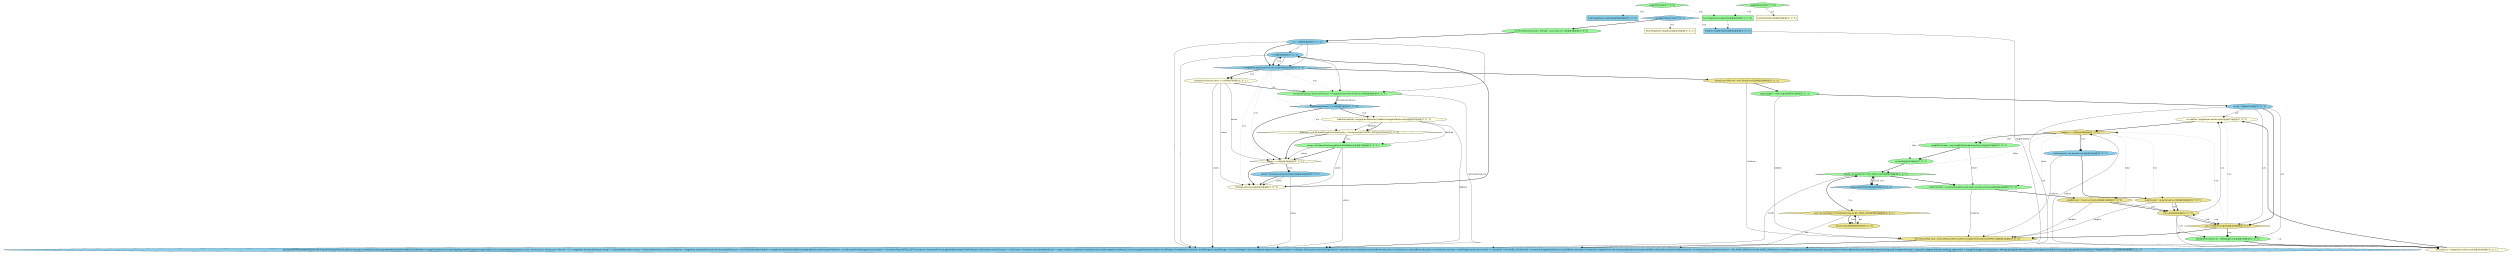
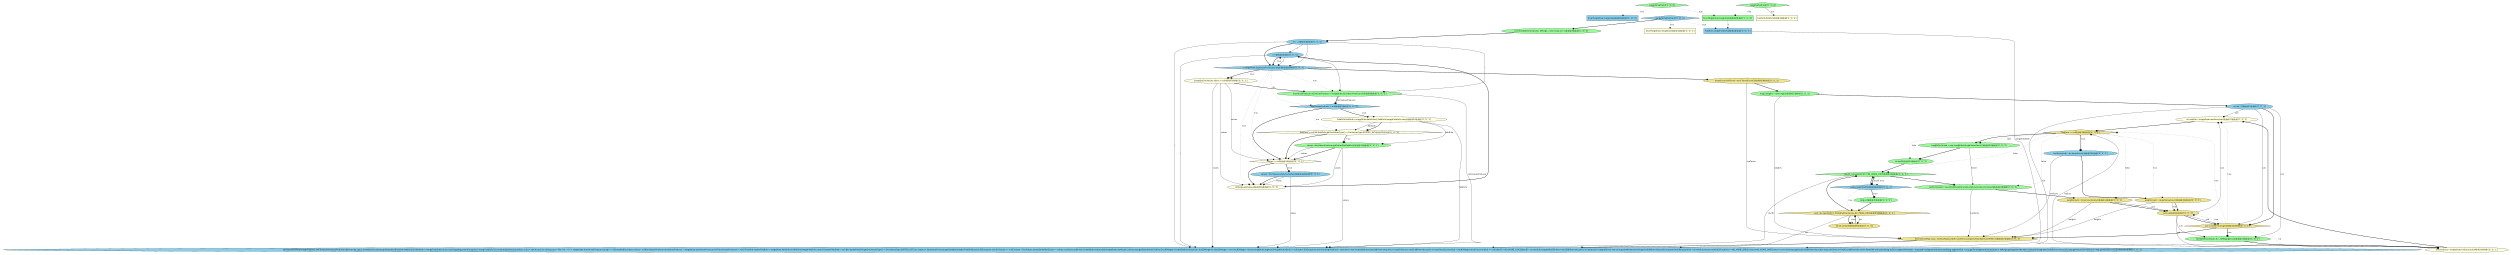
  digraph {
    fontname="IBM Plex Sans"
    node [fillcolor=palegreen fontname="IBM Plex Sans" shape=ellipse style=filled]
    edge [arrowhead=dot fontname="IBM Plex Sans" style=solid]
    n1 [fillcolor=skyblue label="i++@@@6@@@['0', '0', '1']"]
    n2 [fillcolor=skyblue label="i < mergeState.docValuesProducers.length@@@5@@@['0', '0', '1']" shape=diamond]
    n3 [fillcolor=skyblue label="addSortedSetField(mergeFieldInfo,new EmptyDocValuesProducer(){@Override public SortedSetDocValues getSortedSet(FieldInfo fieldInfo){if (fieldInfo != mergeFieldInfo) {throw new IllegalArgumentException(\"wrong FieldInfo\")}List<SortedSetDocValuesSub> subs = new ArrayList<>()long cost = 0for (int i = 0 i < mergeState.docValuesProducers.length i++){SortedSetDocValues values = nullDocValuesProducer docValuesProducer = mergeState.docValuesProducers(i(if (docValuesProducer != null) {FieldInfo readerFieldInfo = mergeState.fieldInfos(i(.fieldInfo(mergeFieldInfo.name)if (readerFieldInfo != null && readerFieldInfo.getDocValuesType() == DocValuesType.SORTED_SET) {try {values = docValuesProducer.getSortedSet(readerFieldInfo)}catch (IOException ioe) }}if (values == null) {values = DocValues.emptySortedSet()}cost += values.cost()subs.add(new SortedSetDocValuesSub(mergeState.docMaps(i(,values,map.getGlobalOrds(i)))}final DocIDMerger<SortedSetDocValuesSub> docIDMergertry {docIDMerger = new DocIDMerger<>(subs,mergeState.segmentInfo.getIndexSort() != null)}catch (IOException ioe) final long finalCost = costreturn new SortedSetDocValues(){@Override public int docID(){return docID}@Override public int nextDoc(){currentSub = docIDMerger.next()if (currentSub == null) {docID = NO_MORE_DOCS}{docID = currentSub.mappedDocID}return docID}@Override public int advance(int target){throw new UnsupportedOperationException()}@Override public long nextOrd(){long subOrd = currentSub.values.nextOrd()if (subOrd == NO_MORE_ORDS) {return NO_MORE_ORDS}return currentSub.map.get(subOrd)}@Override public long cost(){return finalCost}@Override public BytesRef lookupOrd(long ord){int segmentNumber = map.getFirstSegmentNumber(ord)long segmentOrd = map.getFirstSegmentOrd(ord)return toMerge.get(segmentNumber).lookupOrd(segmentOrd)}@Override public long getValueCount(){return map.getValueCount()}}}})@@@48@@@['0', '0', '1']"]
    n4 [label="DocValuesProducer docValuesProducer = mergeState.docValuesProducers(i(@@@8@@@['0', '0', '1']"]
    n5 [fillcolor=skyblue label="docValuesProducer != null@@@9@@@['0', '0', '1']" shape=diamond]
    n6 [fillcolor=lightyellow label="values == null@@@15@@@['0', '0', '1']" shape=diamond]
    n7 [fillcolor=lightyellow label="toMerge.add(values)@@@18@@@['0', '0', '1']"]
    n8 [fillcolor=lightyellow label="SortedSetDocValues values = null@@@7@@@['0', '0', '1']"]
    n9 [fillcolor=khaki label="TermsEnum liveTerms = new TermsEnum((((@@@20@@@['0', '0', '1']"]
    n10 [fillcolor=skyblue label="int i = 0@@@4@@@['0', '0', '1']"]
    n11 [label="LongBitSet bitset = new LongBitSet(dv.getValueCount())@@@33@@@['0', '0', '1']"]
    n12 [label="liveTerms(sub( = new BitsFilteredTermsEnum(dv.termsEnum(),bitset)@@@43@@@['0', '0', '1']"]
    n13 [label="int docID@@@34@@@['0', '0', '1']"]
    n14 [fillcolor=khaki label="final OrdinalMap map = OrdinalMap.build(this,liveTerms,weights,PackedInts.COMPACT)@@@47@@@['0', '0', '1']"]
    n15 [fillcolor=khaki label="weights(sub( = bitset.cardinality()@@@44@@@['0', '0', '1']"]
    n16 [label="(docID = dv.nextDoc()) != NO_MORE_DOCS@@@35@@@['0', '0', '1']" shape=diamond]
    n17 [fillcolor=lightyellow label="final MergeState mergeState@@@2@@@['0', '0', '1']" shape=box]
    n18 [label="mergeSortedField['1', '0', '0']" shape=diamond]
    n19 [label="final MergeState mergeState@@@2@@@['1', '1', '0']" shape=box]
    n20 [fillcolor=skyblue label="final MergeState mergeState@@@2@@@['1', '0', '0']" shape=box]
    n21 [fillcolor=skyblue label="FieldInfo mergeFieldInfo@@@2@@@['0', '0', '1']" shape=box]
    n22 [fillcolor=lightyellow label="fieldInfo != null && fieldInfo.getDocValuesType() == DocValuesType.SORTED_SET@@@11@@@['0', '0', '1']" shape=diamond]
    n23 [fillcolor=lightyellow label="FieldInfo fieldInfo = mergeState.fieldInfos(i(.fieldInfo(mergeFieldInfo.name)@@@10@@@['0', '0', '1']"]
    n24 [label="values = docValuesProducer.getSortedSet(fieldInfo)@@@12@@@['0', '0', '1']"]
    n25 [fillcolor=skyblue label="values = DocValues.emptySortedSet()@@@16@@@['0', '0', '1']"]
    n26 [fillcolor=skyblue label="liveDocs.get(docID)@@@36@@@['0', '0', '1']" shape=diamond]
    n27 [fillcolor=khaki label="(ord = dv.nextOrd()) != SortedSetDocValues.NO_MORE_ORDS@@@38@@@['0', '0', '1']" shape=diamond]
+   n28 [label="long ord@@@37@@@['0', '0', '1']"]
    n29 [fillcolor=khaki label="bitset.set(ord)@@@39@@@['0', '0', '1']"]
    n30 [label="mergeSortedField['0', '1', '0']" shape=diamond]
    n31 [fillcolor=lightyellow label="FieldInfo fieldInfo@@@2@@@['0', '1', '0']" shape=box]
    n32 [fillcolor=skyblue label="liveTerms(sub( = dv.termsEnum()@@@29@@@['0', '0', '1']"]
    n33 [fillcolor=khaki label="weights(sub( = dv.getValueCount()@@@30@@@['0', '0', '1']"]
    n34 [fillcolor=khaki label="sub++@@@24@@@['0', '0', '1']"]
    n35 [label="List<SortedSetDocValues> toMerge = new ArrayList<>()@@@3@@@['0', '0', '1']"]
    n36 [fillcolor=skyblue label="int sub = 0@@@22@@@['0', '0', '1']"]
    n37 [fillcolor=lightyellow label="int maxDoc = mergeState.maxDocs(sub(@@@27@@@['0', '0', '1']"]
    n38 [label="SortedSetDocValues dv = toMerge.get(sub)@@@25@@@['0', '0', '1']"]
    n39 [fillcolor=lightyellow label="Bits liveDocs = mergeState.liveDocs(sub(@@@26@@@['0', '0', '1']"]
    n40 [fillcolor=khaki label="sub < liveTerms.length@@@23@@@['0', '0', '1']" shape=diamond]
    n41 [fillcolor=khaki label="liveDocs == null@@@28@@@['0', '0', '1']" shape=diamond]
    n42 [label="long(( weights = new long((((@@@21@@@['0', '0', '1']"]
    n43 [fillcolor=skyblue label="mergeSortedSetField['0', '0', '1']" shape=diamond]
    n1 -> n2 [arrowhead=box label=i]
    n1 -> n2 [style=bold]
    n1 -> n3 [label=i]
    n1 -> n4 [arrowhead=box label=i]
    n2 -> n1 [arrowhead=box label=true style=dotted]
    n2 -> n4 [label=true style=dotted]
    n2 -> n5 [label=true style=dotted]
    n2 -> n6 [label=true style=dotted]
    n2 -> n7 [arrowhead=box label=true style=dotted]
    n2 -> n8 [arrowhead=box label=true style=dotted]
    n2 -> n8 [arrowhead=box style=bold]
    n2 -> n9 [style=bold]
    n4 -> n3 [arrowhead=box label=docValuesProducer]
    n4 -> n5 [arrowhead=box style=bold]
    n4 -> n5 [label=docValuesProducer]
    n5 -> n6 [style=bold]
    n5 -> n22 [arrowhead=box label=true style=dotted]
    n5 -> n23 [label=true style=dotted]
    n5 -> n23 [style=bold]
    n6 -> n7 [arrowhead=box style=bold]
    n6 -> n25 [style=bold]
    n6 -> n25 [label=true style=dotted]
    n7 -> n1 [style=bold]
    n8 -> n3 [arrowhead=box label=values]
    n8 -> n4 [style=bold]
    n8 -> n6 [arrowhead=box label=values]
    n8 -> n7 [label=values]
    n9 -> n14 [label=liveTerms]
    n9 -> n42 [style=bold]
    n10 -> n1 [label=i]
    n10 -> n2 [label=i]
    n10 -> n2 [style=bold]
    n10 -> n3 [arrowhead=box label=i]
    n10 -> n4 [arrowhead=box label=i]
    n11 -> n12 [label=bitset]
    n11 -> n13 [arrowhead=box style=bold]
    n12 -> n14 [label=liveTerms]
    n12 -> n15 [style=bold]
    n13 -> n16 [style=bold]
    n14 -> n3 [style=bold]
    n15 -> n14 [label=weights]
    n15 -> n34 [arrowhead=box style=bold]
    n15 -> n34 [arrowhead=box label=sub]
    n16 -> n3 [label=docID]
    n16 -> n12 [arrowhead=box style=bold]
    n16 -> n26 [arrowhead=box style=bold]
    n16 -> n26 [arrowhead=box label=docID]
    n16 -> n26 [label=true style=dotted]
    n18 -> n19 [label=true style=dotted]
    n18 -> n20 [label=true style=dotted]
    n19 -> n21 [label=0 style=dashed]
    n21 -> n3 [label=mergeFieldInfo]
    n22 -> n6 [style=bold]
    n22 -> n24 [arrowhead=box label=true style=dotted]
    n22 -> n24 [arrowhead=box style=bold]
    n23 -> n3 [arrowhead=box label=fieldInfo]
    n23 -> n22 [label=fieldInfo]
    n23 -> n22 [arrowhead=box style=bold]
    n23 -> n24 [arrowhead=box label=fieldInfo]
    n24 -> n3 [arrowhead=box label=values]
    n24 -> n6 [style=bold]
    n24 -> n6 [label=values]
    n24 -> n7 [label=values]
    n25 -> n3 [arrowhead=box label=values]
    n25 -> n7 [style=bold]
    n25 -> n7 [arrowhead=box label=values]
    n26 -> n16 [arrowhead=box style=bold]
    n26 -> n27 [arrowhead=box label=true style=dotted]
+   n26 -> n28 [label=true style=dotted]
+   n26 -> n28 [arrowhead=box style=bold]
    n27 -> n3 [label=ord]
    n27 -> n16 [arrowhead=box style=bold]
    n27 -> n29 [arrowhead=box label=ord]
    n27 -> n29 [arrowhead=box style=bold]
    n27 -> n29 [label=true style=dotted]
+   n28 -> n27 [style=bold]
    n29 -> n27 [arrowhead=box style=bold]
    n30 -> n19 [arrowhead=box label=true style=dotted]
    n30 -> n31 [label=true]
    n32 -> n14 [arrowhead=box label=liveTerms]
    n32 -> n33 [style=bold]
    n33 -> n14 [label=weights]
    n33 -> n34 [arrowhead=box label=sub]
    n33 -> n34 [style=bold]
    n34 -> n37 [arrowhead=box label=sub]
    n34 -> n38 [arrowhead=box label=sub]
    n34 -> n39 [arrowhead=box label=sub]
    n34 -> n40 [style=bold]
    n34 -> n40 [arrowhead=box label=sub]
    n35 -> n10 [arrowhead=box style=bold]
    n36 -> n37 [arrowhead=box label=sub]
    n36 -> n38 [arrowhead=box label=sub]
    n36 -> n39 [label=sub]
    n36 -> n40 [arrowhead=box style=bold]
    n36 -> n40 [label=sub]
    n37 -> n41 [arrowhead=box style=bold]
    n38 -> n39 [arrowhead=box style=bold]
    n39 -> n37 [style=bold]
    n39 -> n41 [arrowhead=box label=liveDocs]
    n40 -> n14 [arrowhead=box style=bold]
    n40 -> n34 [arrowhead=box label=true style=dotted]
    n40 -> n37 [arrowhead=box label=true style=dotted]
    n40 -> n38 [label=true style=dotted]
    n40 -> n38 [arrowhead=box style=bold]
    n40 -> n39 [label=true style=dotted]
    n40 -> n41 [arrowhead=box label=true style=dotted]
    n41 -> n11 [arrowhead=box label=false style=dotted]
    n41 -> n11 [style=bold]
    n41 -> n12 [label=false style=dotted]
    n41 -> n13 [label=false style=dotted]
    n41 -> n15 [arrowhead=box label=false style=dotted]
    n41 -> n16 [arrowhead=box label=false style=dotted]
    n41 -> n32 [arrowhead=box style=bold]
    n41 -> n32 [arrowhead=box label=true style=dotted]
    n41 -> n33 [label=true style=dotted]
    n42 -> n14 [label=weights]
    n42 -> n36 [style=bold]
    n43 -> n17 [label=true style=dotted]
    n43 -> n21 [label=true style=dotted]
    n43 -> n35 [style=bold]
  }
